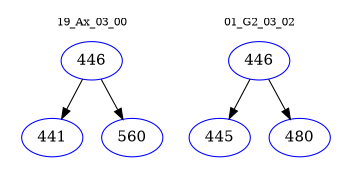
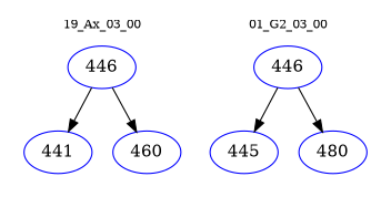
  digraph {
    node [color=blue]
    edge [color=black]
    n1 [label=446]
    n2 [label=441]
-   n3 [label=560]
+   n3 [label=460]
    n4 [label=446]
    n5 [label=445]
    n6 [label=480]
    subgraph cluster_1 {
      color=white
      fontsize=10
      label="19_Ax_03_00"
      n1
      n2
      n3
    }
    subgraph cluster_2 {
      color=white
      fontsize=10
-     label="01_G2_03_02"
+     label="01_G2_03_00"
      n4
      n5
      n6
    }
    n1 -> n2
    n1 -> n3
    n4 -> n5
    n4 -> n6
  }
